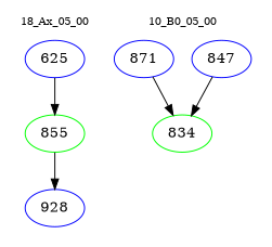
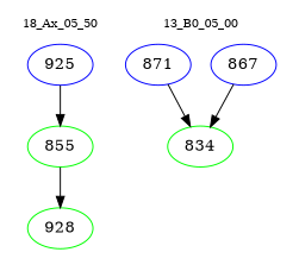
  digraph {
    node [color=blue]
    edge [color=black]
-   n1 [label=625]
+   n1 [label=925]
    n2 [color=green label=855]
-   n3 [label=928]
-   n4 [label=847]
+   n3 [color=green label=928]
+   n4 [label=867]
    n5 [color=green label=834]
    n6 [label=871]
    subgraph cluster_1 {
      color=white
      fontsize=10
-     label="18_Ax_05_00"
+     label="18_Ax_05_50"
      n1
      n2
      n3
    }
    subgraph cluster_2 {
      color=white
      fontsize=10
-     label="10_B0_05_00"
+     label="13_B0_05_00"
      n4
      n5
      n6
    }
    n1 -> n2
    n2 -> n3
    n4 -> n5
    n6 -> n5
  }
